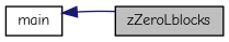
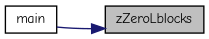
  digraph {
    rankdir=RL
    fontname="Comic Neue"
    node [color=black fontname="Comic Neue" fontsize=10 shape=record style=filled]
    n1 [fillcolor=grey75 fontcolor=black height=0.2 label=zZeroLblocks width=0.4]
    n2 [fillcolor=white height=0.2 label=main width=0.4]
-   n2 -> n1 [color=midnightblue dir=back fontname="Comic Neue" fontsize=10 labelfontname=Helvetica labelfontsize=10 style=solid]
+   n1 -> n2 [color=midnightblue dir=back fontname="Comic Neue" fontsize=10 labelfontname=Helvetica labelfontsize=10 style=solid]
  }
